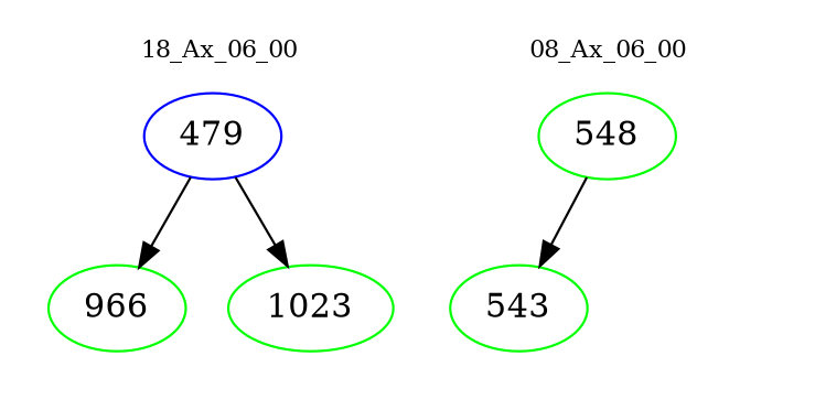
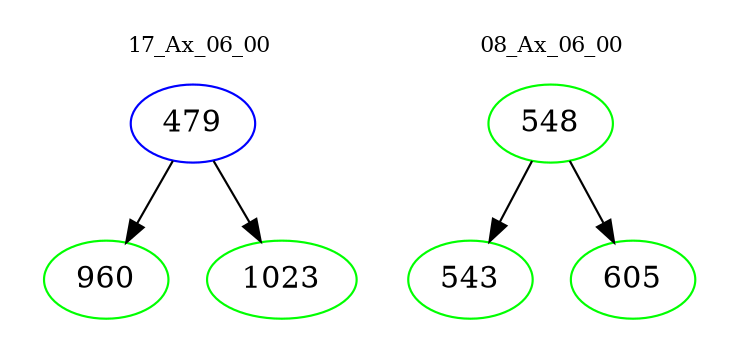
  digraph {
    node [color=green]
    edge [color=black]
    n1 [color=blue label=479]
-   n2 [label=966]
+   n2 [label=960]
    n3 [label=1023]
    n4 [label=548]
    n5 [label=543]
+   n6 [label=605]
    subgraph cluster_1 {
      color=white
      fontsize=10
-     label="18_Ax_06_00"
+     label="17_Ax_06_00"
      n1
      n2
      n3
    }
    subgraph cluster_2 {
      color=white
      fontsize=10
      label="08_Ax_06_00"
      n4
      n5
+     n6
    }
    n1 -> n2
    n1 -> n3
    n4 -> n5
+   n4 -> n6
  }
